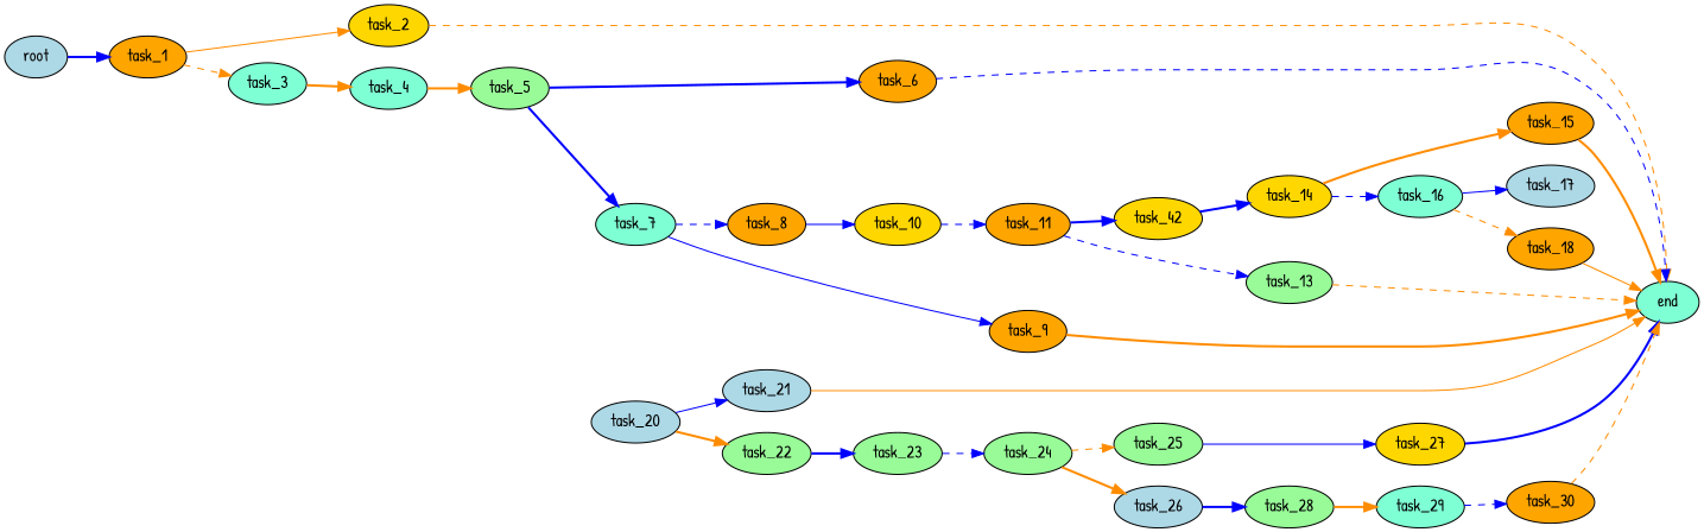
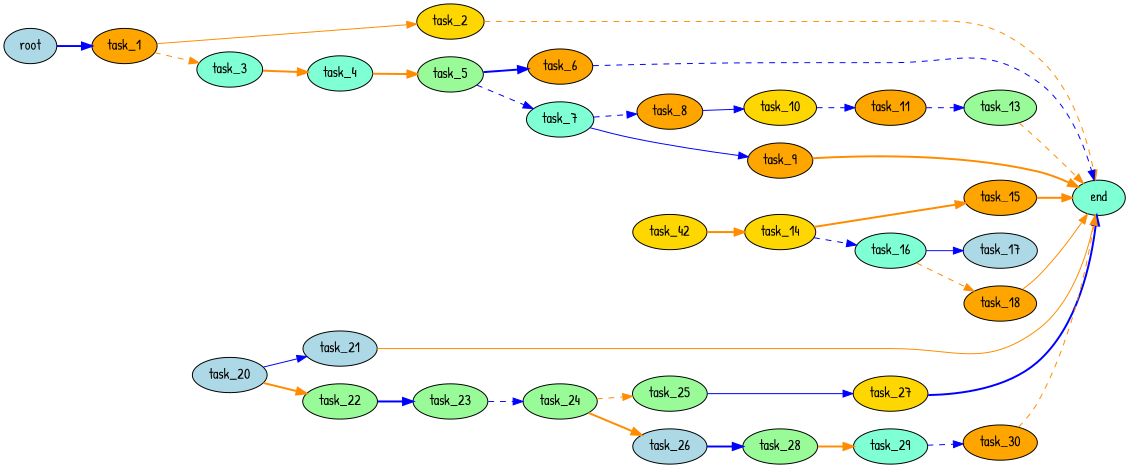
  digraph {
    fontname="Patrick Hand"
    rankdir=LR
    node [fillcolor=orange fontname="Patrick Hand" style=filled]
    edge [color=blue fontname="Patrick Hand" style=bold]
    root [fillcolor=lightblue]
    task_1
    task_2 [fillcolor=gold]
    task_3 [fillcolor=aquamarine]
    end [fillcolor=aquamarine]
    task_4 [fillcolor=aquamarine]
    task_5 [fillcolor=palegreen]
    task_6
    task_7 [fillcolor=aquamarine]
    task_8
    task_9
    task_10 [fillcolor=gold]
    task_11
    n14 [fillcolor=gold label=task_42]
    task_13 [fillcolor=palegreen]
    task_14 [fillcolor=gold]
    task_15
    task_16 [fillcolor=aquamarine]
    task_17 [fillcolor=lightblue]
    task_18
    task_20 [fillcolor=lightblue]
    task_21 [fillcolor=lightblue]
    task_22 [fillcolor=palegreen]
    task_23 [fillcolor=palegreen]
    task_24 [fillcolor=palegreen]
    task_25 [fillcolor=palegreen]
    task_26 [fillcolor=lightblue]
    task_27 [fillcolor=gold]
    task_28 [fillcolor=palegreen]
    task_29 [fillcolor=aquamarine]
    task_30
    root -> task_1
    task_1 -> task_2 [color=darkorange style=solid]
    task_1 -> task_3 [color=darkorange style=dashed]
    task_2 -> end [color=darkorange style=dashed]
    task_3 -> task_4 [color=darkorange]
    task_4 -> task_5 [color=darkorange]
    task_5 -> task_6
-   task_5 -> task_7
+   task_5 -> task_7 [style=dashed]
    task_6 -> end [style=dashed]
    task_7 -> task_8 [style=dashed]
    task_7 -> task_9 [style=solid]
    task_8 -> task_10 [style=solid]
    task_9 -> end [color=darkorange]
    task_10 -> task_11 [style=dashed]
-   task_11 -> n14
    task_11 -> task_13 [style=dashed]
-   n14 -> task_14
+   n14 -> task_14 [color=darkorange]
    task_13 -> end [color=darkorange style=dashed]
    task_14 -> task_15 [color=darkorange]
    task_14 -> task_16 [style=dashed]
    task_15 -> end [color=darkorange]
    task_16 -> task_17 [style=solid]
    task_16 -> task_18 [color=darkorange style=dashed]
    task_18 -> end [color=darkorange style=solid]
    task_20 -> task_21 [style=solid]
    task_20 -> task_22 [color=darkorange]
    task_21 -> end [color=darkorange style=solid]
    task_22 -> task_23
    task_23 -> task_24 [style=dashed]
    task_24 -> task_25 [color=darkorange style=dashed]
    task_24 -> task_26 [color=darkorange]
    task_25 -> task_27 [style=solid]
    task_26 -> task_28
    task_27 -> end
    task_28 -> task_29 [color=darkorange]
    task_29 -> task_30 [style=dashed]
    task_30 -> end [color=darkorange style=dashed]
  }
